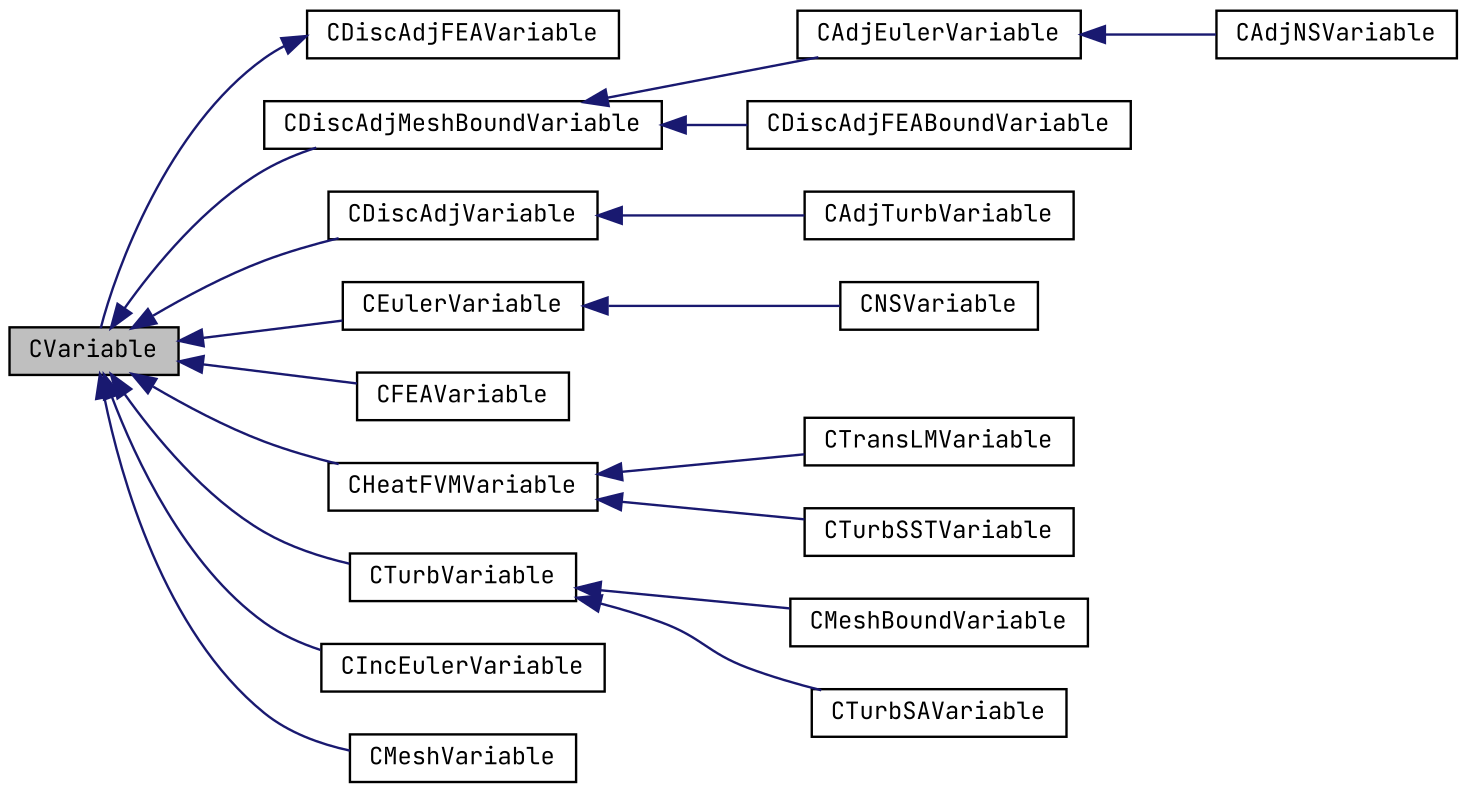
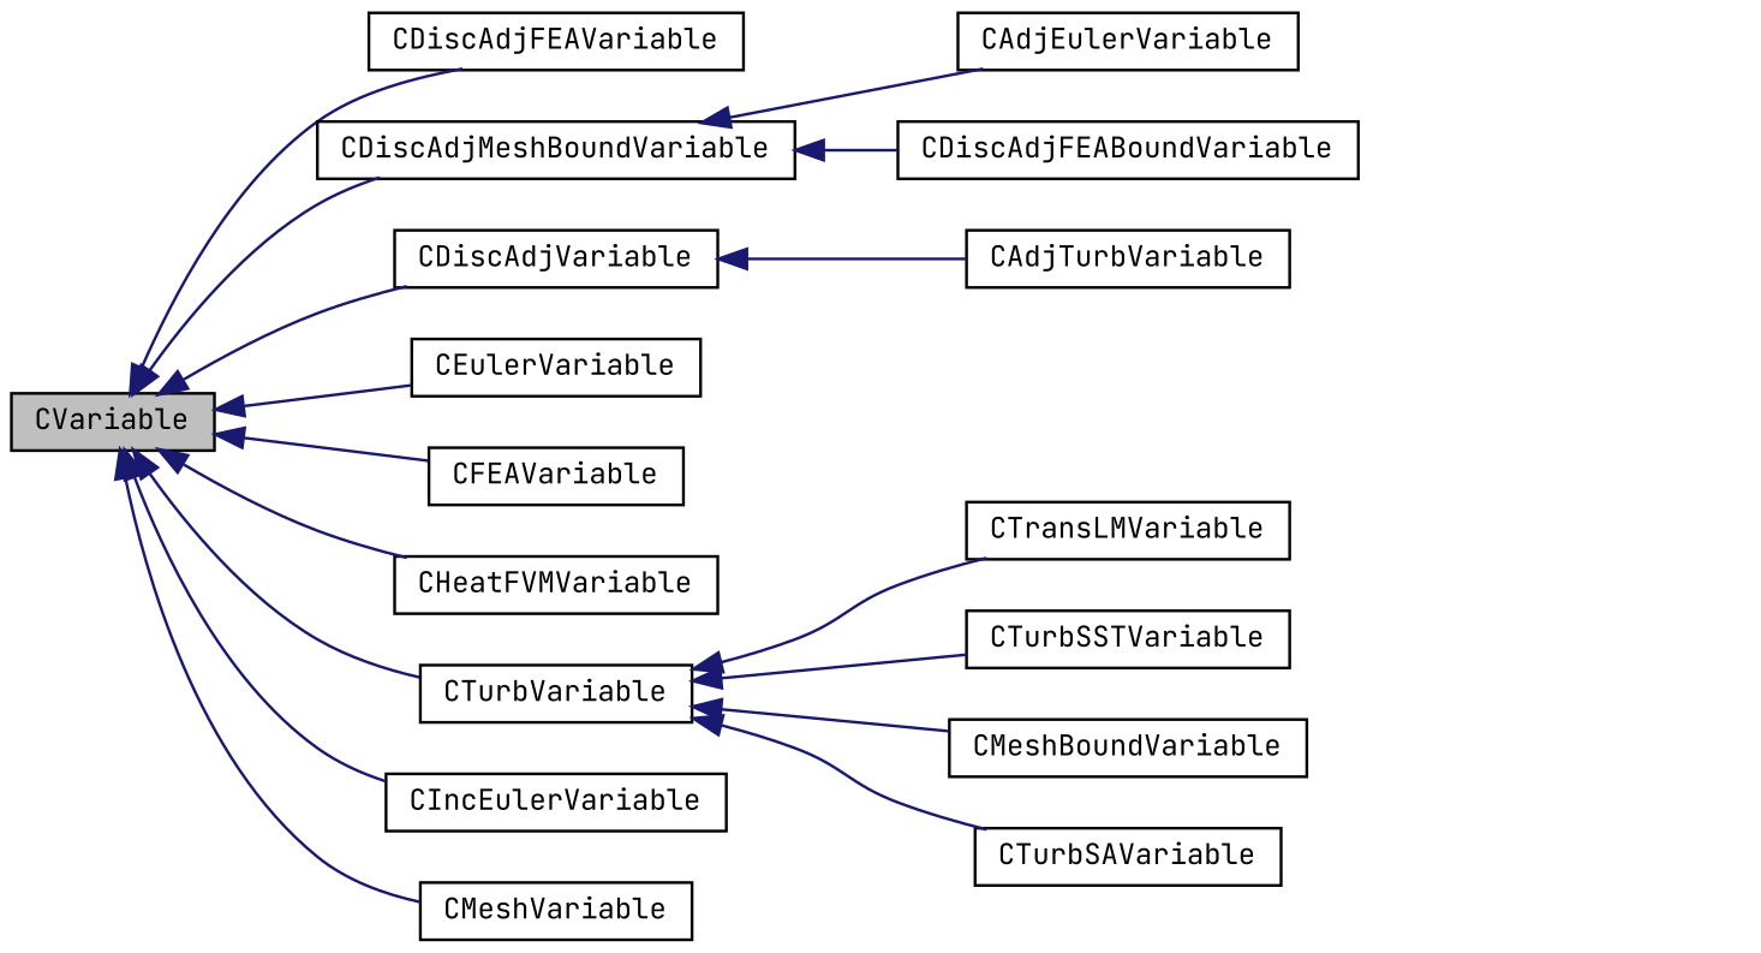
  digraph {
    fontname="JetBrains Mono"
    rankdir=LR
    node [color=black fillcolor=white fontname="JetBrains Mono" fontsize=10 shape=record style=filled]
    edge [color=midnightblue dir=back fontname="JetBrains Mono" fontsize=10 labelfontname=Helvetica labelfontsize=10 style=solid]
    n1 [fillcolor=grey75 fontcolor=black height=0.2 label=CVariable width=0.4]
    n2 [height=0.2 label=CDiscAdjFEAVariable width=0.4]
    n3 [height=0.2 label=CDiscAdjMeshBoundVariable width=0.4]
    n4 [height=0.2 label=CDiscAdjVariable width=0.4]
    n5 [height=0.2 label=CEulerVariable width=0.4]
    n6 [height=0.2 label=CFEAVariable width=0.4]
    n7 [height=0.2 label=CHeatFVMVariable width=0.4]
    n8 [height=0.2 label=CIncEulerVariable width=0.4]
    n9 [height=0.2 label=CMeshVariable width=0.4]
    n10 [height=0.2 label=CTurbVariable width=0.4]
    n11 [height=0.2 label=CAdjEulerVariable width=0.4]
-   n12 [height=0.2 label=CAdjNSVariable width=0.4]
    n13 [height=0.2 label=CAdjTurbVariable width=0.4]
    n14 [height=0.2 label=CDiscAdjFEABoundVariable width=0.4]
-   n15 [height=0.2 label=CNSVariable width=0.4]
    n16 [height=0.2 label=CMeshBoundVariable width=0.4]
    n17 [height=0.2 label=CTransLMVariable width=0.4]
    n18 [height=0.2 label=CTurbSAVariable width=0.4]
    n19 [height=0.2 label=CTurbSSTVariable width=0.4]
-   n2 -> n1
+   n1 -> n2
    n1 -> n3
    n1 -> n4
    n1 -> n5
    n1 -> n6
    n1 -> n7
    n1 -> n8
    n1 -> n9
    n1 -> n10
    n3 -> n11
    n3 -> n14
    n4 -> n13
-   n5 -> n15
    n10 -> n16
-   n7 -> n17
+   n10 -> n17
    n10 -> n18
-   n7 -> n19
-   n11 -> n12
+   n10 -> n19
  }
